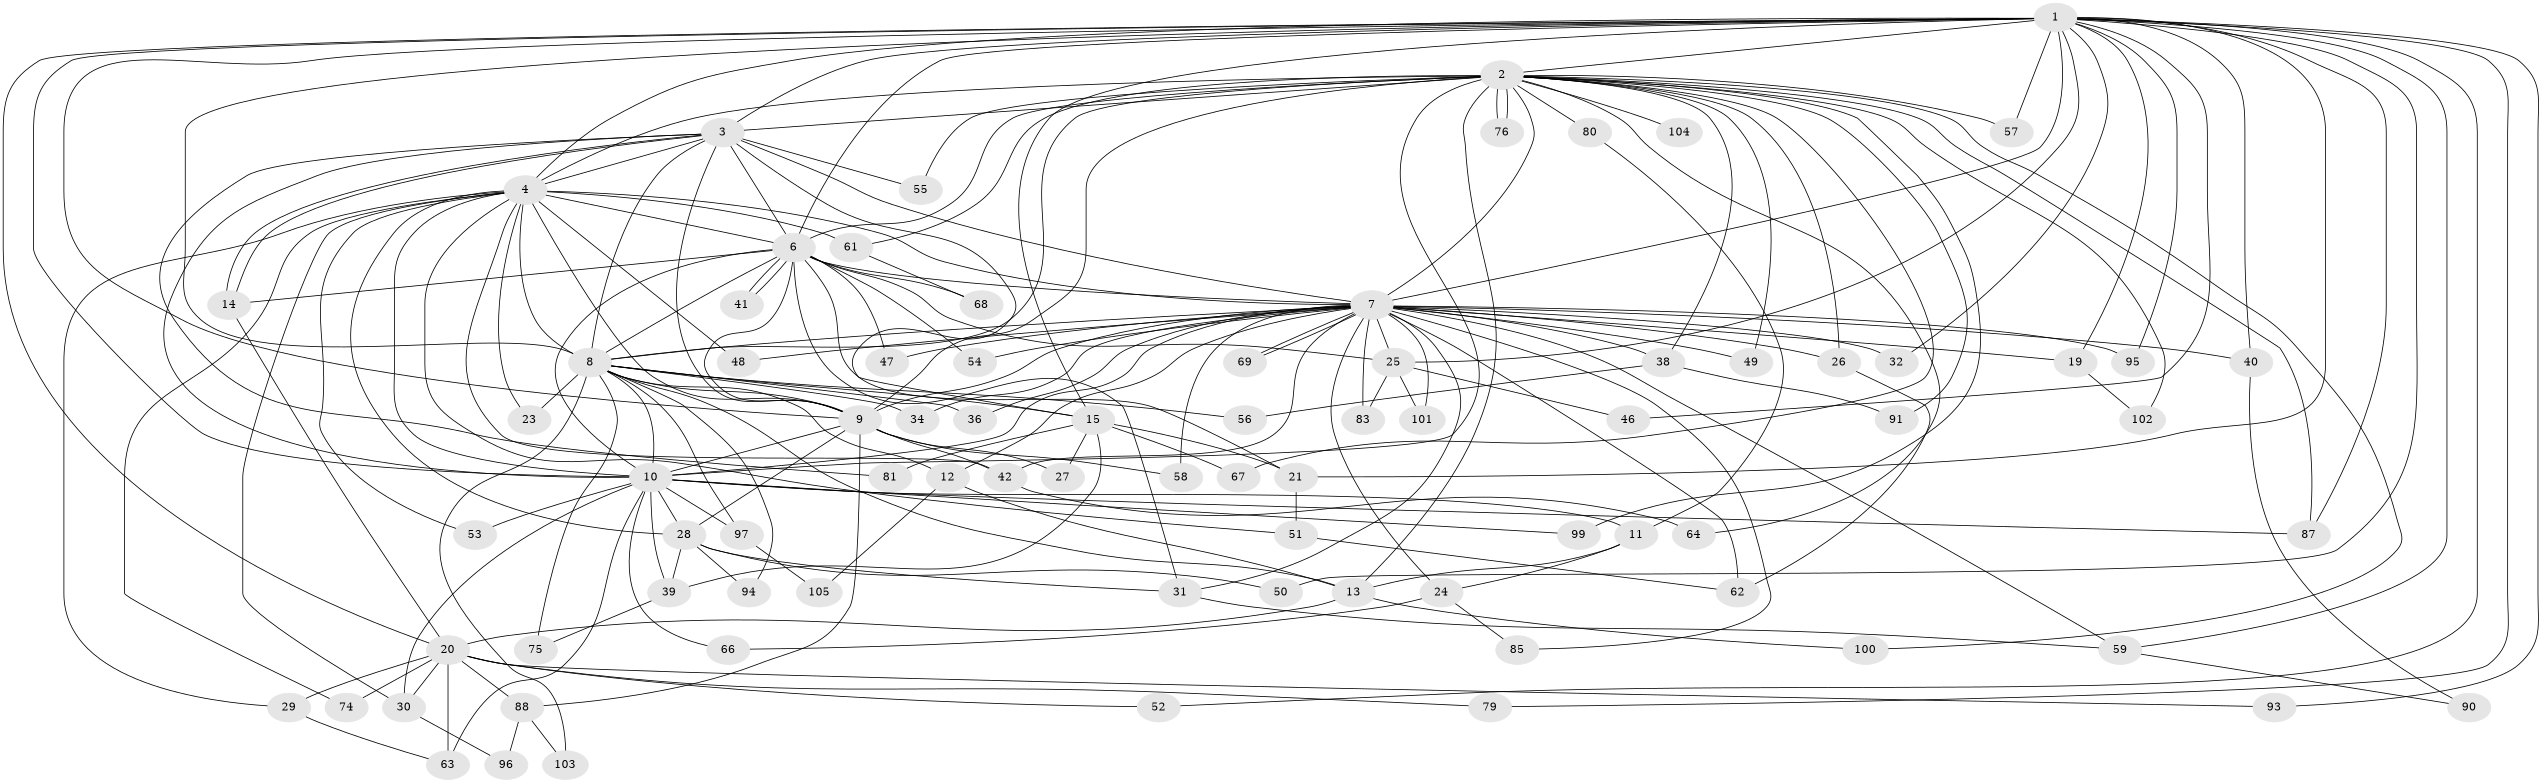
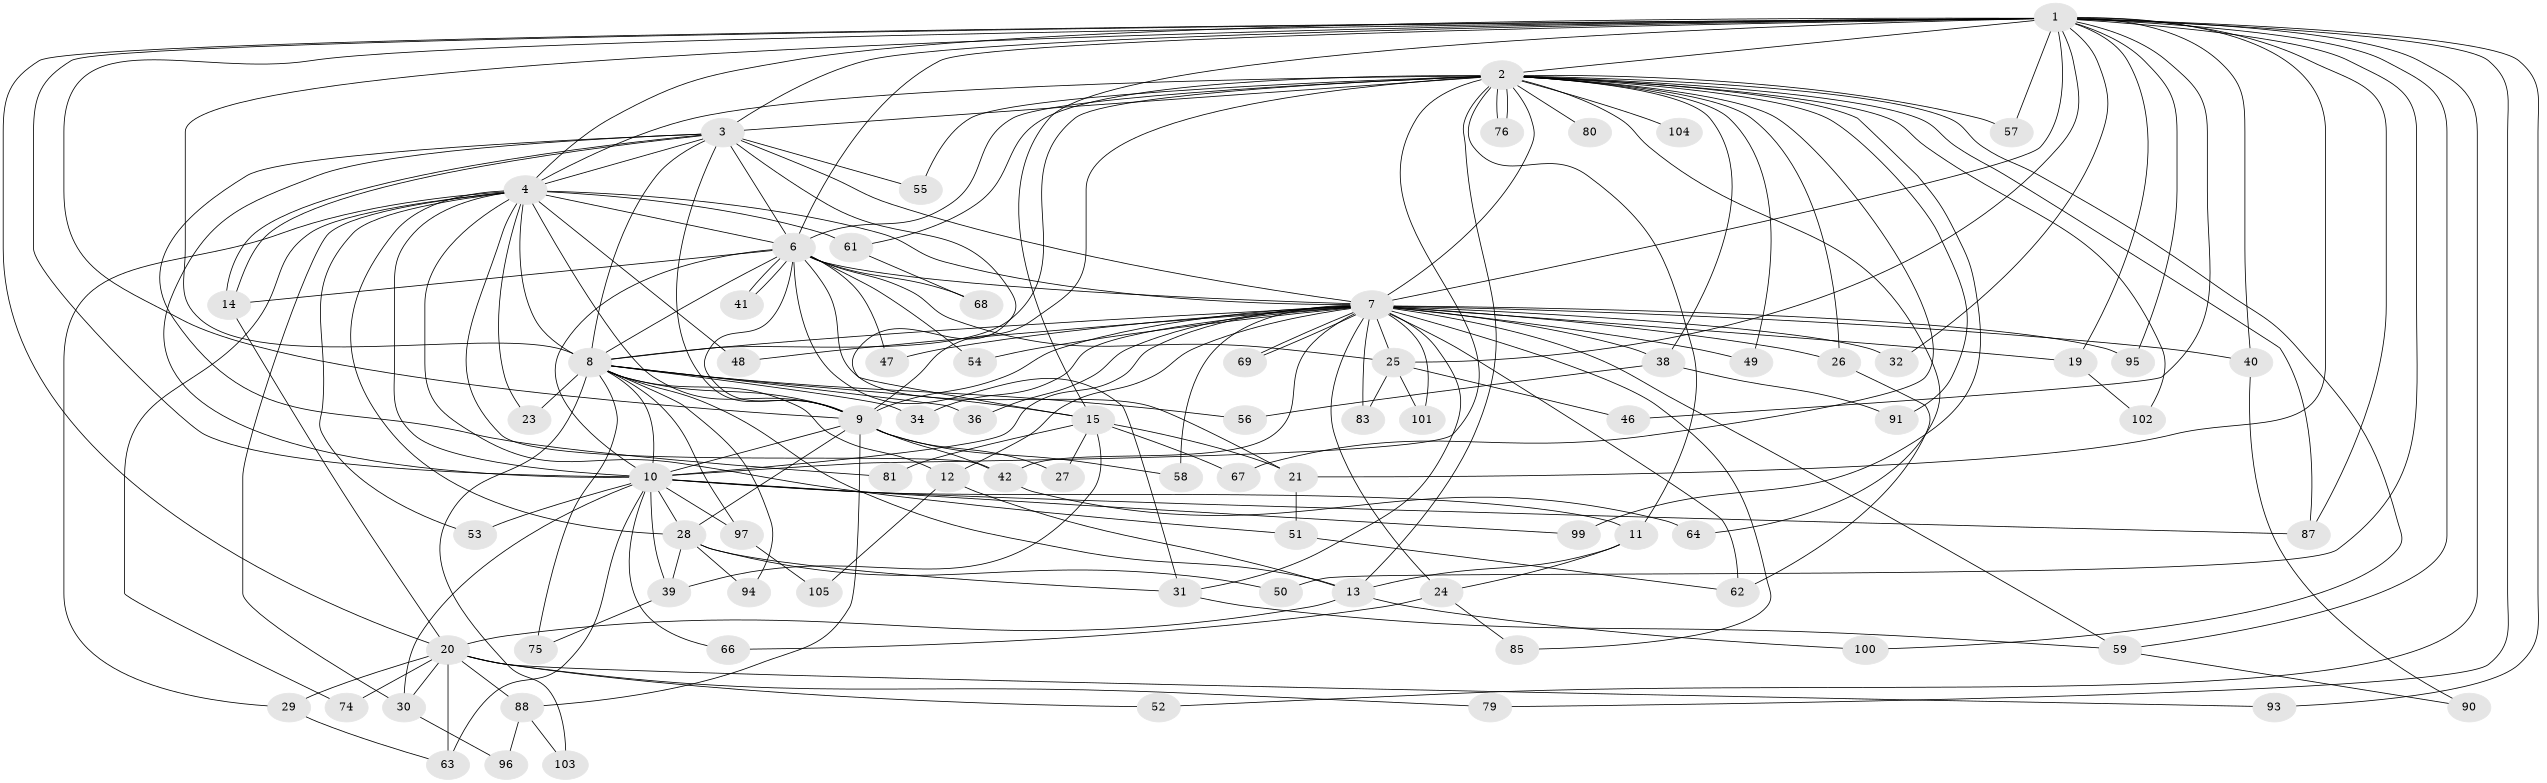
  graph {
    fontname="DejaVu Serif"
    node [color=gray90 fontname="DejaVu Serif" style=filled]
    edge [fontname="DejaVu Serif"]
    1 [super="+22"]
    2 [super="+5"]
    3 [super="+17"]
    4 [super="+16"]
    6 [super="+43"]
    7 [super="+18"]
    8 [super="+73"]
    9 [super="+44"]
    10 [super="+37"]
    15 [super="+72"]
    19
    20 [super="+77"]
    21
    25 [super="+33"]
    32
    40
    46
    50
    52
    57
    59 [super="+86"]
    79
    87 [super="+89"]
    93
    95
    11 [super="+92"]
    13 [super="+35"]
    26
    38 [super="+71"]
    49
    55
    61
    64
    67
    76
    80
    91
    99
    100
    102
    104
    14 [super="+70"]
    81
    23
    28 [super="+82"]
    29
    30 [super="+78"]
    42 [super="+60"]
    48
    51
    53
    74
    31 [super="+47"]
    41
    n55 [label=47]
    54
    68
    12
    24
    34
    36
    58
    62 [super="+84"]
    69
    83
    85
    101
    56
    75
    94
    97
    103
    27
    88
    39 [super="+98"]
    63 [super="+65"]
    66
    90
    96
    105
    1 -- 2 [weight=2]
    1 -- 3
    1 -- 4
    1 -- 6
    1 -- 7
    1 -- 8 [weight=2]
    1 -- 9
    1 -- 10 [weight=2]
    1 -- 15
    1 -- 19
    1 -- 20
    1 -- 21
    1 -- 25
    1 -- 32
    1 -- 40
    1 -- 46
    1 -- 50
    1 -- 52
    1 -- 57
    1 -- 59
    1 -- 79
    1 -- 87
    1 -- 93
    1 -- 95
    2 -- 3 [weight=2]
    2 -- 4 [weight=3]
    2 -- 6 [weight=2]
    2 -- 7 [weight=3]
    2 -- 8 [weight=2]
    2 -- 9 [weight=3]
    2 -- 10 [weight=2]
    2 -- 57
    2 -- 87
-   80 -- 11
+   2 -- 11
    2 -- 13
    2 -- 26
    2 -- 38
    2 -- 49
    2 -- 55
    2 -- 61
    2 -- 64
    2 -- 67
    2 -- 76
    2 -- 76
    2 -- 80 [weight=2]
    2 -- 91
    2 -- 99
    2 -- 100
    2 -- 102
    2 -- 104
    3 -- 4
    3 -- 6
    3 -- 7
    3 -- 8
    3 -- 9
    3 -- 10
    3 -- 15
    3 -- 55
    3 -- 14
    3 -- 14
    3 -- 81
    4 -- 6
    4 -- 7
    4 -- 8
    4 -- 9
    4 -- 10
    4 -- 61
    4 -- 23
    4 -- 28
    4 -- 29
    4 -- 30
    4 -- 42
    4 -- 48
    4 -- 51
    4 -- 53
    4 -- 74
    6 -- 7
    6 -- 8
    6 -- 9
    6 -- 10
    6 -- 21
    6 -- 25
    6 -- 14
    6 -- 31
    6 -- 41
    6 -- 41
    6 -- n55
    6 -- 54
    6 -- 68
    7 -- 8
    7 -- 9
    7 -- 10
    7 -- 19
    7 -- 25
    7 -- 32
    7 -- 40
    7 -- 59
    7 -- 95
    7 -- 26
    7 -- 38 [weight=2]
    7 -- 49
    7 -- 42
    7 -- 48
    7 -- 31
    7 -- n55
    7 -- 54
    7 -- 12
    7 -- 24
    7 -- 34
    7 -- 36
    7 -- 58
    7 -- 62
    7 -- 69
    7 -- 69
    7 -- 83
    7 -- 85
    7 -- 101
    8 -- 9
    8 -- 10 [weight=2]
    8 -- 15 [weight=2]
    8 -- 13
    8 -- 23
    8 -- 12
    8 -- 34
    8 -- 36
    8 -- 56
    8 -- 75
    8 -- 94
    8 -- 97
    8 -- 103
    9 -- 10
    9 -- 28
    9 -- 42
    9 -- 58
    9 -- 27
    9 -- 88
    10 -- 87
    10 -- 11
    10 -- 99
    10 -- 28
    10 -- 30
    10 -- 53
    10 -- 97
    10 -- 39
    10 -- 63
    10 -- 66
    15 -- 21
    15 -- 67
    15 -- 81
    15 -- 27
    15 -- 39
    19 -- 102
    20 -- 52
    20 -- 79
    20 -- 93
    20 -- 29
    20 -- 30
    20 -- 74
    20 -- 88
    20 -- 63
    21 -- 51
    25 -- 46
    25 -- 83
    25 -- 101
    40 -- 90
    59 -- 90
    11 -- 13
    11 -- 24
    13 -- 20
    13 -- 100
    26 -- 62
    38 -- 91
    38 -- 56
    61 -- 68
    14 -- 20
    28 -- 50
    28 -- 31
    28 -- 94
    28 -- 39
    29 -- 63
    30 -- 96
    42 -- 64
    51 -- 62
    31 -- 59
    12 -- 13
    12 -- 105
    24 -- 85
    24 -- 66
    97 -- 105
    88 -- 103
    88 -- 96
    39 -- 75
  }
